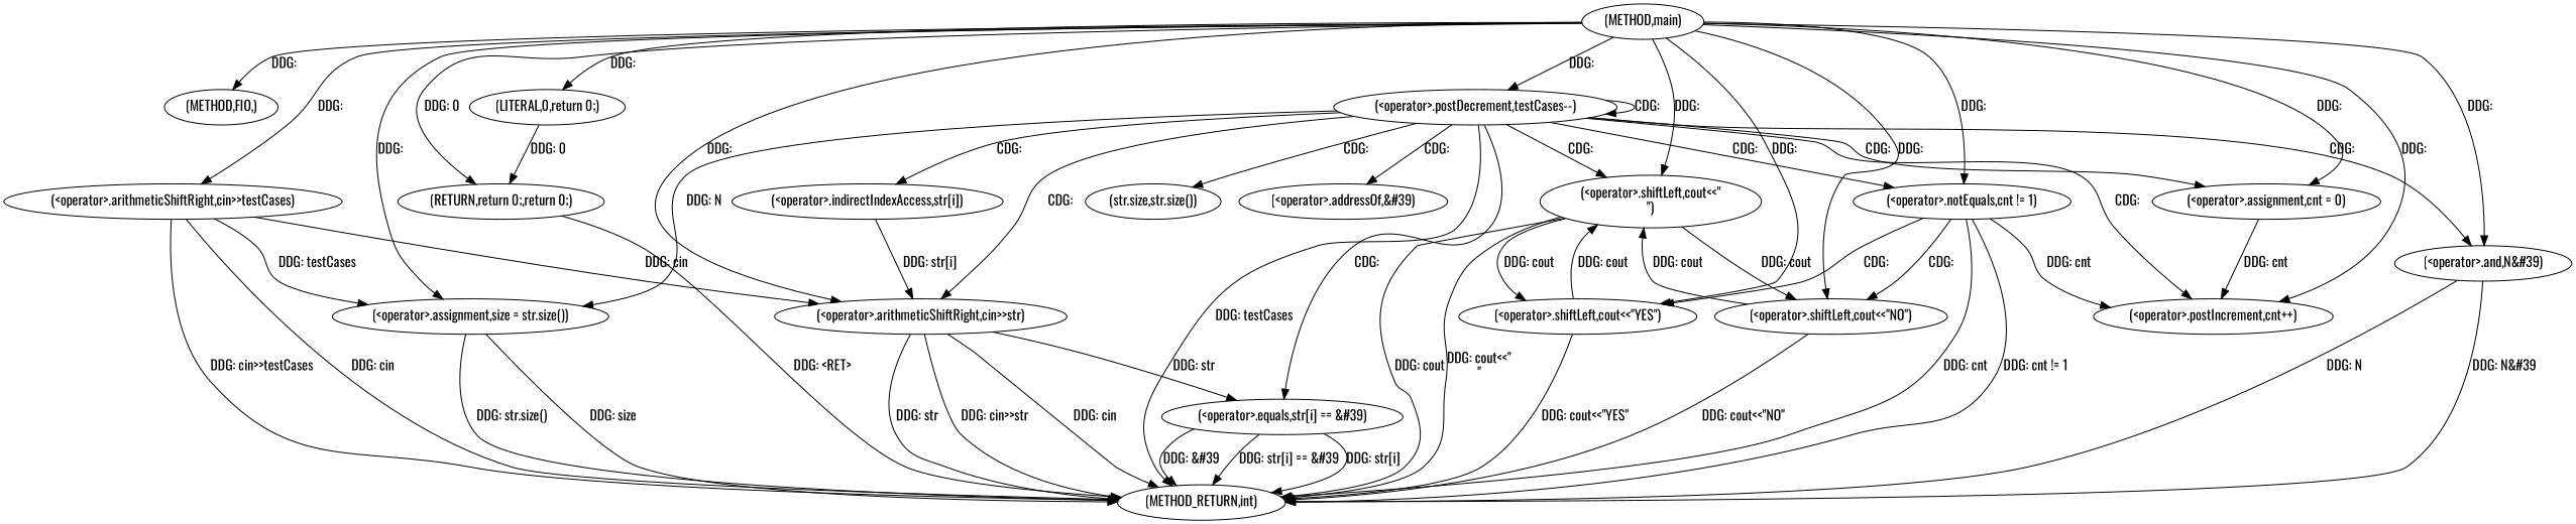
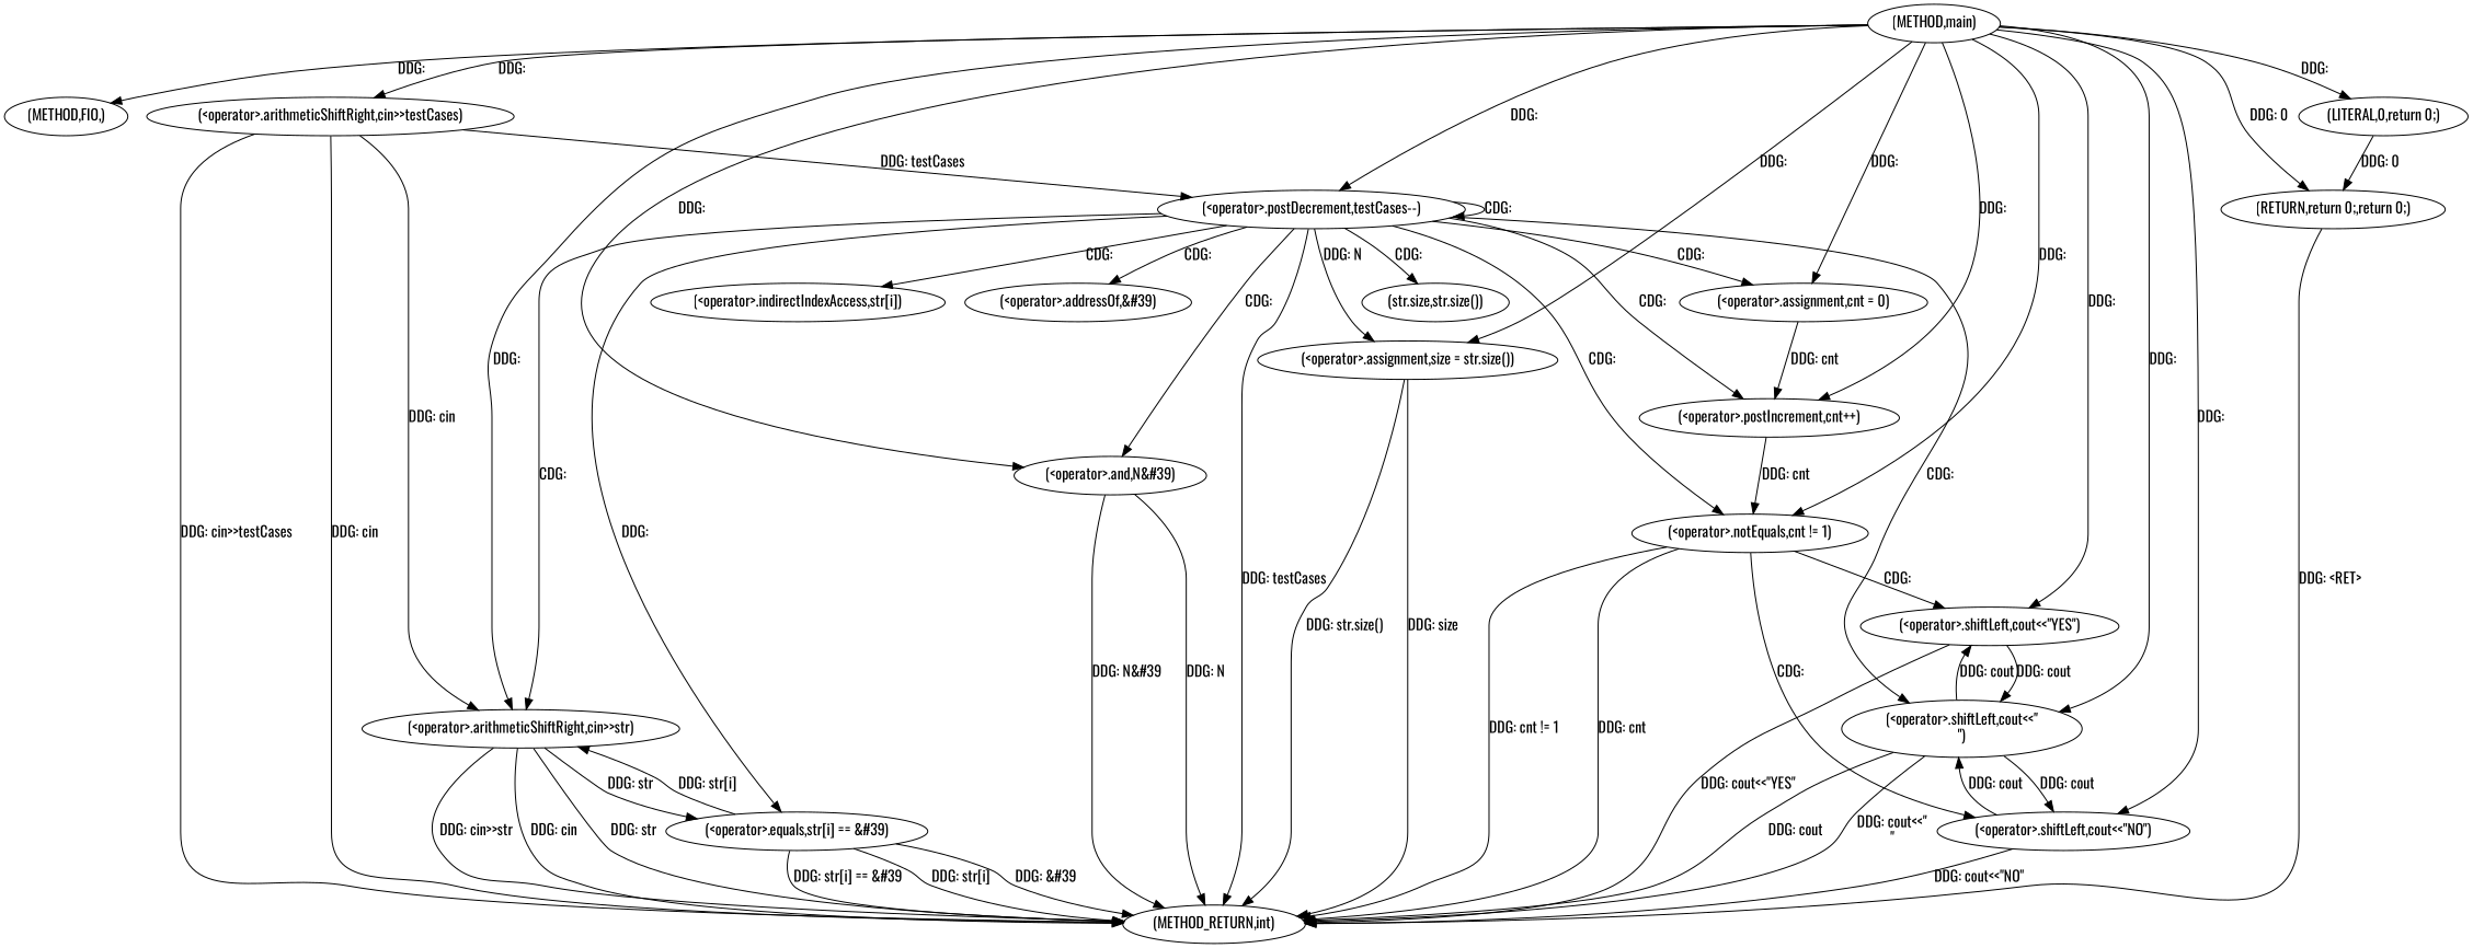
  digraph {
    fontname=Oswald
    node [fontname=Oswald]
    edge [fontname=Oswald]
    n1 [label="(METHOD,main)"]
    n2 [label="(METHOD,FIO,)"]
    n3 [label="(<operator>.arithmeticShiftRight,cin>>testCases)"]
    n4 [label="(RETURN,return 0;,return 0;)"]
    n5 [label="(<operator>.postDecrement,testCases--)"]
    n6 [label="(LITERAL,0,return 0;)"]
    n7 [label="(<operator>.arithmeticShiftRight,cin>>str)"]
    n8 [label="(<operator>.assignment,size = str.size())"]
    n9 [label="(<operator>.assignment,cnt = 0)"]
    n10 [label="(<operator>.shiftLeft,cout<<\"\n\")"]
    n11 [label="(<operator>.and,N&#39)"]
    n12 [label="(<operator>.postIncrement,cnt++)"]
    n13 [label="(<operator>.notEquals,cnt != 1)"]
    n14 [label="(<operator>.shiftLeft,cout<<\"YES\")"]
    n15 [label="(<operator>.shiftLeft,cout<<\"NO\")"]
    n16 [label="(METHOD_RETURN,int)"]
    n17 [label="(<operator>.equals,str[i] == &#39)"]
    n18 [label="(str.size,str.size())"]
    n19 [label="(<operator>.indirectIndexAccess,str[i])"]
    n20 [label="(<operator>.addressOf,&#39)"]
    n1 -> n2 [label="DDG: "]
    n1 -> n3 [label="DDG: "]
    n1 -> n4 [label="DDG: 0"]
    n1 -> n5 [label="DDG: "]
    n1 -> n6 [label="DDG: "]
    n1 -> n7 [label="DDG: "]
    n1 -> n8 [label="DDG: "]
    n1 -> n9 [label="DDG: "]
    n1 -> n10 [label="DDG: "]
    n1 -> n11 [label="DDG: "]
    n1 -> n12 [label="DDG: "]
    n1 -> n13 [label="DDG: "]
    n1 -> n14 [label="DDG: "]
    n1 -> n15 [label="DDG: "]
-   n3 -> n8 [label="DDG: testCases"]
+   n3 -> n5 [label="DDG: testCases"]
    n3 -> n7 [label="DDG: cin"]
    n3 -> n16 [label="DDG: cin"]
    n3 -> n16 [label="DDG: cin>>testCases"]
    n4 -> n16 [label="DDG: <RET>"]
    n5 -> n5 [label="CDG: "]
    n5 -> n7 [label="CDG: "]
    n5 -> n8 [label="DDG: N"]
    n5 -> n9 [label="CDG: "]
    n5 -> n10 [label="CDG: "]
    n5 -> n11 [label="CDG: "]
    n5 -> n12 [label="CDG: "]
    n5 -> n13 [label="CDG: "]
    n5 -> n16 [label="DDG: testCases"]
-   n5 -> n17 [label="CDG: "]
+   n5 -> n17 [label="DDG: "]
    n5 -> n18 [label="CDG: "]
    n5 -> n19 [label="CDG: "]
    n5 -> n20 [label="CDG: "]
    n6 -> n4 [label="DDG: 0"]
    n7 -> n16 [label="DDG: cin"]
    n7 -> n16 [label="DDG: str"]
    n7 -> n16 [label="DDG: cin>>str"]
    n7 -> n17 [label="DDG: str"]
    n8 -> n16 [label="DDG: size"]
    n8 -> n16 [label="DDG: str.size()"]
    n9 -> n12 [label="DDG: cnt"]
    n10 -> n14 [label="DDG: cout"]
    n10 -> n15 [label="DDG: cout"]
    n10 -> n16 [label="DDG: cout"]
    n10 -> n16 [label="DDG: cout<<\"\n\""]
    n11 -> n16 [label="DDG: N&#39"]
    n11 -> n16 [label="DDG: N"]
-   n13 -> n12 [label="DDG: cnt"]
+   n12 -> n13 [label="DDG: cnt"]
    n13 -> n14 [label="CDG: "]
    n13 -> n15 [label="CDG: "]
    n13 -> n16 [label="DDG: cnt"]
    n13 -> n16 [label="DDG: cnt != 1"]
    n14 -> n10 [label="DDG: cout"]
    n14 -> n16 [label="DDG: cout<<\"YES\""]
    n15 -> n10 [label="DDG: cout"]
    n15 -> n16 [label="DDG: cout<<\"NO\""]
-   n19 -> n7 [label="DDG: str[i]"]
+   n17 -> n7 [label="DDG: str[i]"]
    n17 -> n16 [label="DDG: str[i]"]
    n17 -> n16 [label="DDG: &#39"]
    n17 -> n16 [label="DDG: str[i] == &#39"]
  }
